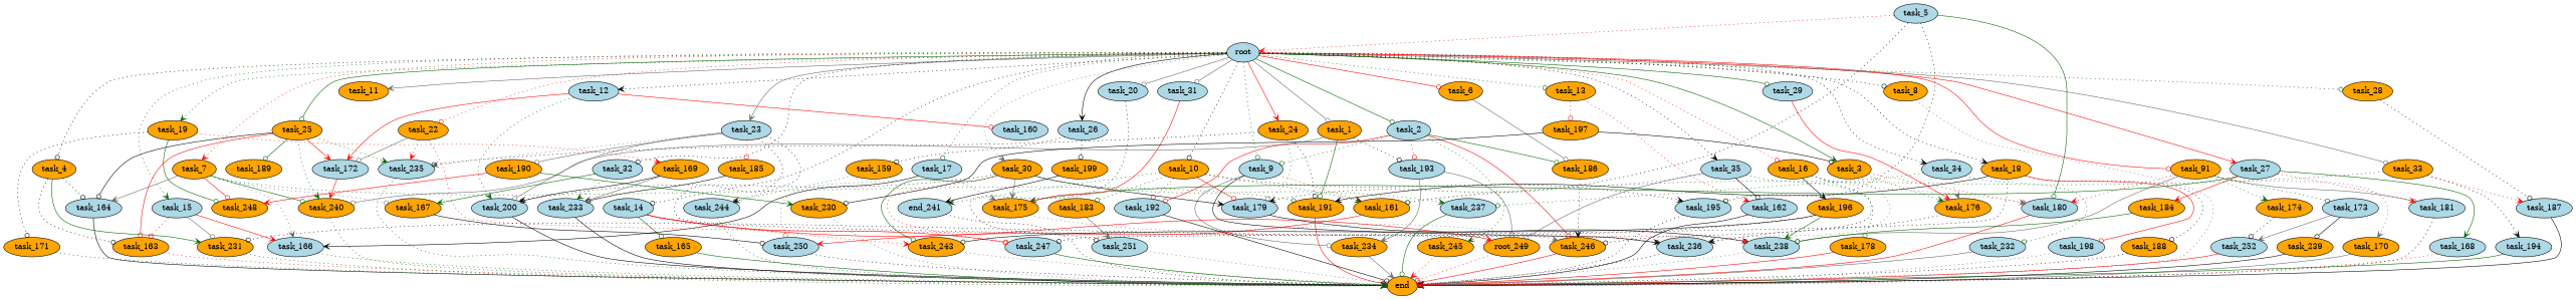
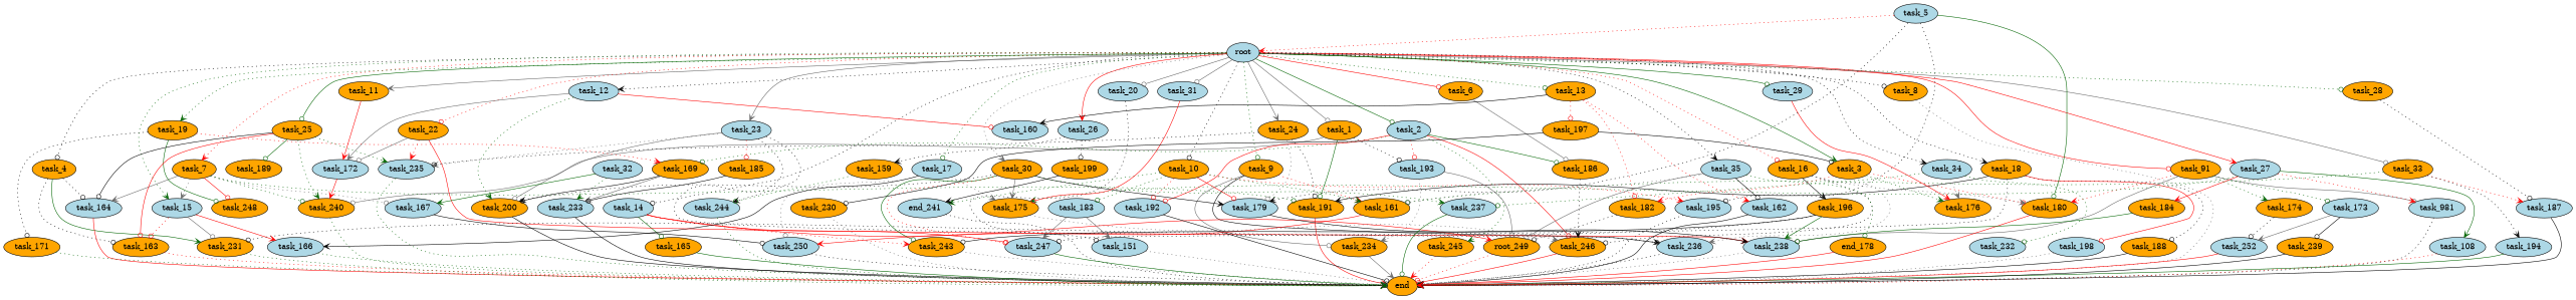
  digraph {
    node [fillcolor=orange style=filled]
    edge [arrowhead=odot color=black style=dotted]
    task_1
    root [fillcolor=lightblue]
    task_2 [fillcolor=lightblue]
    task_3
    task_4
    task_6
    task_7
    task_8
-   task_9 [fillcolor=lightblue]
+   task_9
    task_10
    task_11
    task_12 [fillcolor=lightblue]
    task_13
    task_14 [fillcolor=lightblue]
    task_15 [fillcolor=lightblue]
    task_16
    task_17 [fillcolor=lightblue]
    task_18
    task_19
    task_20 [fillcolor=lightblue]
    n21 [label=task_91]
    task_22
    task_23 [fillcolor=lightblue]
    task_24
    task_25
    task_26 [fillcolor=lightblue]
    task_27 [fillcolor=lightblue]
    task_28
    task_29 [fillcolor=lightblue]
    task_30
    task_31 [fillcolor=lightblue]
    task_32 [fillcolor=lightblue]
    task_33
    task_34 [fillcolor=lightblue]
    task_35 [fillcolor=lightblue]
    task_191
    task_193 [fillcolor=lightblue]
    task_240
    task_169
    task_186
    task_192 [fillcolor=lightblue]
    task_245
    task_246
    task_176
-   task_180 [fillcolor=lightblue]
+   task_180
+   task_182
    task_163
    task_164 [fillcolor=lightblue]
    task_231
    task_5 [fillcolor=lightblue]
    task_195 [fillcolor=lightblue]
    task_179 [fillcolor=lightblue]
    task_166 [fillcolor=lightblue]
-   task_167
+   task_167 [fillcolor=lightblue]
    task_248
    end
    task_161
    task_234
    task_236 [fillcolor=lightblue]
-   task_183
+   task_183 [fillcolor=lightblue]
    n61 [fillcolor=lightblue label=end_241]
    task_172 [fillcolor=lightblue]
    task_160 [fillcolor=lightblue]
-   task_200 [fillcolor=lightblue]
+   task_200
    task_197
    task_162 [fillcolor=lightblue]
    task_165
    task_243
    task_247 [fillcolor=lightblue]
    n70 [label=root_249]
    task_196
    task_175
    task_250 [fillcolor=lightblue]
    task_188
    task_198 [fillcolor=lightblue]
    task_171
-   task_251 [fillcolor=lightblue]
-   task_170
+   task_251 [fillcolor=lightblue label=task_151]
    task_173 [fillcolor=lightblue]
    task_174
-   task_181 [fillcolor=lightblue]
+   task_181 [fillcolor=lightblue label=task_981]
    task_238 [fillcolor=lightblue]
    task_235 [fillcolor=lightblue]
    task_185
-   task_190
    task_244 [fillcolor=lightblue]
    task_189
    task_159
    task_199
-   task_168 [fillcolor=lightblue]
+   task_168 [fillcolor=lightblue label=task_108]
    task_184
    task_187 [fillcolor=lightblue]
    task_237 [fillcolor=lightblue]
    task_233 [fillcolor=lightblue]
    task_194 [fillcolor=lightblue]
    task_232 [fillcolor=lightblue]
-   task_178
+   task_178 [label=end_178]
    task_230
    task_239
    task_252 [fillcolor=lightblue]
    task_1 -> task_191 [color=darkgreen style=solid]
    task_1 -> task_193
    task_1 -> task_240 [color=gray40 style=solid]
    root -> task_1 [color=gray40 style=solid]
    root -> task_2 [color=darkgreen style=solid]
    root -> task_3 [arrowhead=vee color=darkgreen style=solid]
    root -> task_4
    root -> task_6 [color=red style=solid]
    root -> task_7 [arrowhead=vee color=red]
    root -> task_8
    root -> task_9 [color=darkgreen]
    root -> task_10
    root -> task_11 [arrowhead=vee color=gray40 style=solid]
    root -> task_12 [arrowhead=vee]
    root -> task_13 [color=darkgreen]
    root -> task_14
    root -> task_15 [arrowhead=vee color=darkgreen]
    root -> task_16 [color=red]
    root -> task_17 [color=darkgreen]
    root -> task_18 [arrowhead=vee]
    root -> task_19 [arrowhead=vee color=darkgreen]
    root -> task_20 [color=gray40 style=solid]
    root -> n21 [color=red style=solid]
    root -> task_22 [color=red]
    root -> task_23 [arrowhead=vee color=gray40 style=solid]
-   root -> task_24 [arrowhead=vee color=red style=solid]
+   root -> task_24 [arrowhead=vee color=gray40 style=solid]
    root -> task_25 [color=darkgreen style=solid]
-   root -> task_26 [arrowhead=vee style=solid]
+   root -> task_26 [arrowhead=vee color=red style=solid]
    root -> task_27 [arrowhead=vee color=red style=solid]
    root -> task_28 [color=darkgreen]
    root -> task_29 [color=darkgreen style=solid]
    root -> task_30 [arrowhead=vee color=gray40]
    root -> task_31 [color=gray40 style=solid]
-   root -> task_32
    root -> task_33 [color=gray40 style=solid]
    root -> task_34 [arrowhead=vee]
    root -> task_35 [arrowhead=vee]
    task_2 -> task_193 [color=red]
-   task_2 -> task_9 [color=darkgreen]
+   task_2 -> task_169 [color=darkgreen]
    task_2 -> task_186 [color=darkgreen style=solid]
    task_2 -> task_192 [color=red style=solid]
    task_2 -> task_245 [arrowhead=vee color=darkgreen]
    task_2 -> task_246 [color=red style=solid]
    task_3 -> task_176 [arrowhead=vee color=darkgreen]
    task_3 -> task_180 [color=red]
+   task_3 -> task_182 [arrowhead=vee color=red]
    task_4 -> task_163
    task_4 -> task_164
    task_4 -> task_231 [arrowhead=vee color=darkgreen style=solid]
    task_6 -> task_186 [color=gray40 style=solid]
    task_7 -> task_191 [color=darkgreen]
-   task_7 -> task_240 [color=darkgreen style=solid]
+   task_7 -> task_240 [color=darkgreen]
    task_7 -> task_164 [arrowhead=vee color=gray40 style=solid]
-   task_7 -> task_166 [arrowhead=vee color=gray40]
+   task_7 -> task_15 [arrowhead=vee color=gray40]
    task_7 -> task_167 [color=gray40]
    task_7 -> task_248 [color=red style=solid]
    task_8 -> end [arrowhead=vee color=gray40]
    task_9 -> task_161 [arrowhead=vee color=red]
    task_9 -> task_234 [color=gray40 style=solid]
    task_9 -> task_236 [style=solid]
    task_10 -> task_192 [color=red]
-   task_10 -> task_195 [arrowhead=vee]
+   task_10 -> task_195 [arrowhead=vee color=red]
    task_10 -> task_179 [color=red style=solid]
    task_10 -> task_161 [arrowhead=vee color=darkgreen]
    task_10 -> task_183 [color=darkgreen]
    task_10 -> n61 [arrowhead=vee color=darkgreen]
-   task_25 -> task_172 [arrowhead=vee color=red style=solid]
-   task_12 -> task_172 [arrowhead=vee color=red style=solid]
+   task_11 -> task_172 [arrowhead=vee color=red style=solid]
+   task_12 -> task_172 [arrowhead=vee color=gray40 style=solid]
    task_12 -> task_160 [color=red style=solid]
    task_12 -> task_200 [arrowhead=vee color=darkgreen]
+   task_13 -> task_182 [color=red]
+   task_13 -> task_160 [arrowhead=vee style=solid]
    task_13 -> task_197 [color=red]
    task_13 -> task_162 [arrowhead=vee color=red]
    task_14 -> task_165 [color=darkgreen style=solid]
    task_14 -> task_243 [arrowhead=vee color=red]
    task_14 -> task_247 [color=red style=solid]
    task_14 -> n70 [arrowhead=vee color=red style=solid]
    task_15 -> task_163 [color=red]
    task_15 -> task_231 [color=gray40 style=solid]
    task_15 -> task_166 [arrowhead=vee color=red style=solid]
    task_16 -> task_246
    task_16 -> task_180 [arrowhead=vee color=gray40]
-   task_16 -> task_236 [color=gray40]
+   task_16 -> task_236 [arrowhead=vee color=gray40]
    task_16 -> task_196 [arrowhead=vee style=solid]
    task_17 -> task_166 [arrowhead=vee style=solid]
    task_17 -> task_175 [arrowhead=vee color=gray40]
    task_17 -> task_250 [color=gray40]
    task_18 -> task_191 [arrowhead=vee style=solid]
    task_18 -> task_247
    task_18 -> task_188
    task_18 -> task_198 [color=red style=solid]
    task_19 -> task_169 [arrowhead=vee color=red]
    task_19 -> task_248 [color=darkgreen style=solid]
    task_19 -> task_171
    task_20 -> task_251
    n21 -> task_180 [arrowhead=vee color=red]
-   n21 -> task_170 [arrowhead=vee color=gray40]
    n21 -> task_173 [color=darkgreen]
    n21 -> task_174 [arrowhead=vee color=darkgreen]
    n21 -> task_181 [color=gray40 style=solid]
    n21 -> task_238 [color=gray40 style=solid]
    task_22 -> task_172 [color=gray40 style=solid]
-   task_22 -> task_238 [arrowhead=vee color=red]
+   task_22 -> task_238 [arrowhead=vee color=red style=solid]
    task_22 -> task_235 [arrowhead=vee color=red]
    task_23 -> task_236 [arrowhead=vee]
    task_23 -> task_200 [color=gray40 style=solid]
    task_23 -> task_235 [arrowhead=vee color=gray40]
    task_23 -> task_185 [color=red]
-   task_23 -> task_190 [color=gray40 style=solid]
    task_23 -> task_244 [arrowhead=vee]
    task_24 -> task_191
    task_24 -> task_179 [color=gray40]
    task_24 -> task_235
    task_25 -> task_240 [arrowhead=vee color=darkgreen]
    task_25 -> task_163 [color=red style=solid]
    task_25 -> task_164 [style=solid]
    task_25 -> task_235 [arrowhead=vee color=darkgreen]
    task_25 -> task_189 [color=darkgreen style=solid]
-   task_26 -> task_159
+   task_26 -> task_159 [arrowhead=vee]
    task_26 -> task_199
-   task_27 -> task_175 [arrowhead=vee color=darkgreen style=solid]
+   task_27 -> task_175 [arrowhead=vee color=darkgreen]
    task_27 -> task_181 [arrowhead=vee color=red]
    task_27 -> task_168 [arrowhead=vee color=darkgreen style=solid]
    task_27 -> task_184 [arrowhead=vee color=red style=solid]
    task_28 -> task_187
    task_29 -> task_176 [arrowhead=vee color=red style=solid]
    task_30 -> task_179 [arrowhead=vee style=solid]
    task_30 -> task_200 [arrowhead=vee]
    task_30 -> task_243 [color=darkgreen style=solid]
    task_30 -> task_247 [color=red]
    task_30 -> task_175 [arrowhead=vee color=gray40 style=solid]
    task_30 -> task_237 [arrowhead=vee color=darkgreen]
    task_31 -> task_175 [color=red style=solid]
    task_32 -> task_167 [arrowhead=vee color=darkgreen style=solid]
    task_32 -> task_233 [arrowhead=vee color=darkgreen]
    task_33 -> task_161 [color=darkgreen]
    task_33 -> task_187 [arrowhead=vee color=red]
    task_33 -> task_194 [arrowhead=vee]
    task_34 -> task_176 [arrowhead=vee color=gray40]
    task_34 -> task_237 [color=darkgreen]
    task_34 -> task_232 [color=darkgreen]
    task_35 -> task_161 [color=gray40]
    task_35 -> task_162 [style=solid]
    task_35 -> n70 [color=gray40 style=solid]
    task_35 -> task_178 [color=darkgreen]
    task_191 -> end [arrowhead=vee color=red style=solid]
-   task_193 -> task_234 [arrowhead=vee color=gray40 style=solid]
+   task_193 -> task_234 [arrowhead=vee color=gray40]
    task_193 -> n70 [color=gray40 style=solid]
    task_240 -> end [color=darkgreen]
    task_169 -> task_200 [style=solid]
    task_169 -> task_233 [arrowhead=vee color=gray40 style=solid]
    task_186 -> task_246 [arrowhead=vee]
    task_192 -> end [style=solid]
    task_245 -> end [arrowhead=vee color=red]
    task_246 -> end [color=red style=solid]
-   task_176 -> task_236 [arrowhead=vee]
    task_180 -> end [color=red style=solid]
+   task_182 -> n70
    task_163 -> end [arrowhead=vee color=red]
-   task_164 -> end [style=solid]
+   task_164 -> end [color=red style=solid]
    task_231 -> end [color=darkgreen]
    task_5 -> root [arrowhead=vee color=red]
    task_5 -> task_180 [color=darkgreen style=solid]
    task_5 -> task_195
    task_5 -> task_179 [arrowhead=vee]
    task_195 -> end
-   task_179 -> task_238 [style=solid]
+   task_179 -> task_238 [arrowhead=vee style=solid]
    task_166 -> end [arrowhead=vee color=darkgreen]
    task_167 -> task_250 [style=solid]
    task_161 -> task_250 [arrowhead=vee color=red style=solid]
    task_234 -> end [arrowhead=vee color=gray40 style=solid]
    task_236 -> end [arrowhead=vee]
+   task_183 -> task_247 [arrowhead=vee color=gray40 style=solid]
    task_183 -> task_251 [arrowhead=vee color=gray40 style=solid]
    n61 -> end
    task_172 -> task_240 [arrowhead=vee color=red style=solid]
    task_200 -> end [arrowhead=vee style=solid]
    task_197 -> task_3 [style=solid]
    task_197 -> task_230 [style=solid]
    task_162 -> end [arrowhead=vee style=solid]
    task_165 -> end [arrowhead=vee color=darkgreen style=solid]
    task_243 -> end [arrowhead=vee color=gray40]
    task_247 -> end [color=darkgreen style=solid]
    n70 -> end [color=red]
    task_196 -> task_231
    task_196 -> task_243 [style=solid]
    task_196 -> task_238 [arrowhead=vee color=darkgreen style=solid]
    task_175 -> task_246 [arrowhead=vee color=gray40]
    task_250 -> end [arrowhead=vee]
-   task_188 -> end [arrowhead=vee]
+   task_188 -> end [arrowhead=vee style=solid]
    task_198 -> end [arrowhead=vee color=gray40]
    task_171 -> end [color=darkgreen]
    task_251 -> end [color=gray40]
-   task_170 -> end [arrowhead=vee color=gray40 style=solid]
    task_173 -> task_239 [style=solid]
    task_173 -> task_252 [arrowhead=vee color=gray40 style=solid]
    task_174 -> task_252
    task_181 -> end [arrowhead=vee]
    task_238 -> end [color=gray40]
    task_235 -> end [arrowhead=vee color=darkgreen]
    task_185 -> task_233 [style=solid]
-   task_190 -> task_248 [arrowhead=vee color=red style=solid]
-   task_190 -> task_230 [arrowhead=vee color=darkgreen style=solid]
    task_244 -> end [arrowhead=vee color=darkgreen]
    task_159 -> task_244 [color=darkgreen]
    task_199 -> n61 [arrowhead=vee style=solid]
    task_168 -> end [color=red]
    task_184 -> task_238 [color=darkgreen style=solid]
    task_187 -> end [style=solid]
    task_237 -> end [color=darkgreen style=solid]
    task_233 -> end [style=solid]
    task_194 -> end [color=darkgreen style=solid]
-   task_232 -> end [color=gray40 style=solid]
    task_178 -> end [arrowhead=vee color=red style=solid]
    task_230 -> end [color=gray40]
    task_239 -> end [style=solid]
    task_252 -> end [arrowhead=vee color=red style=solid]
  }
